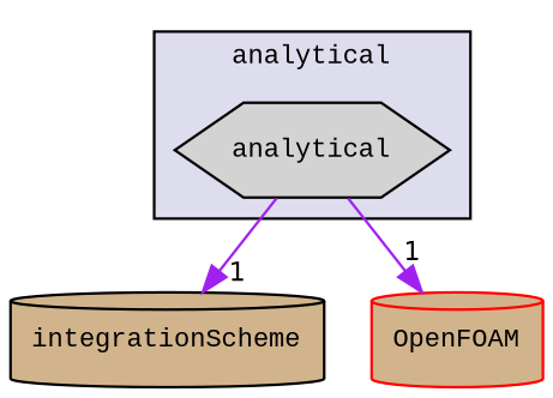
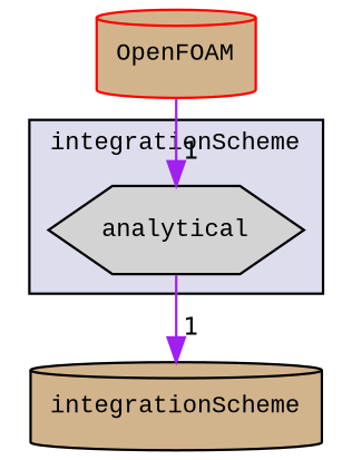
  digraph {
    compound=true
    fontname="Liberation Mono"
    node [fillcolor=tan fontname="Liberation Mono" fontsize=10 shape=cylinder style=filled]
    edge [color=purple fontname="Liberation Mono" headlabel=1 labeldistance=1.5 labelfontname=Helvetica labelfontsize=10]
    n1 [fillcolor=lightgrey label=analytical pencolor=black shape=hexagon]
    n2 [label=integrationScheme]
    n3 [color=red label=OpenFOAM]
    subgraph cluster_1 {
      bgcolor="#ddddee"
      fontsize=10
-     label=analytical
+     label=integrationScheme
      pencolor=black
      n1
    }
    n1 -> n2
-   n1 -> n3
+   n3 -> n1
  }
